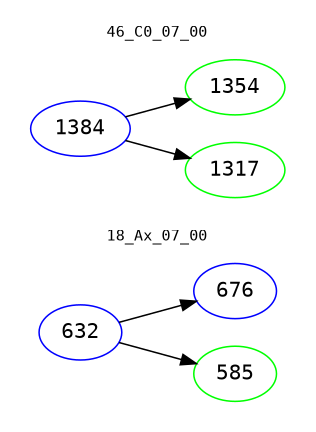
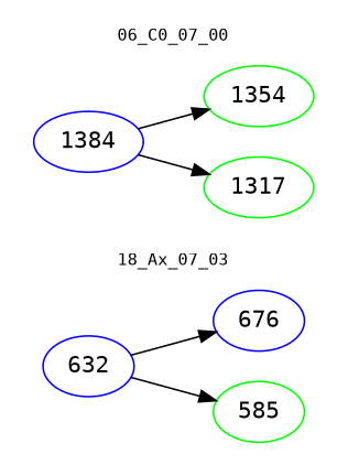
  digraph {
    fontname="DejaVu Sans Mono"
    rankdir=LR
    node [color=blue fontname="DejaVu Sans Mono"]
    edge [color=black fontname="DejaVu Sans Mono"]
    n1 [label=632]
    n2 [color=green label=585]
    n3 [label=676]
    n4 [label=1384]
    n5 [color=green label=1317]
    n6 [color=green label=1354]
    subgraph cluster_1 {
      color=white
      fontsize=10
-     label="18_Ax_07_00"
+     label="18_Ax_07_03"
      n1
      n2
      n3
    }
    subgraph cluster_2 {
      color=white
      fontsize=10
-     label="46_C0_07_00"
+     label="06_C0_07_00"
      n4
      n5
      n6
    }
    n1 -> n2
    n1 -> n3
    n4 -> n5
    n4 -> n6
  }
